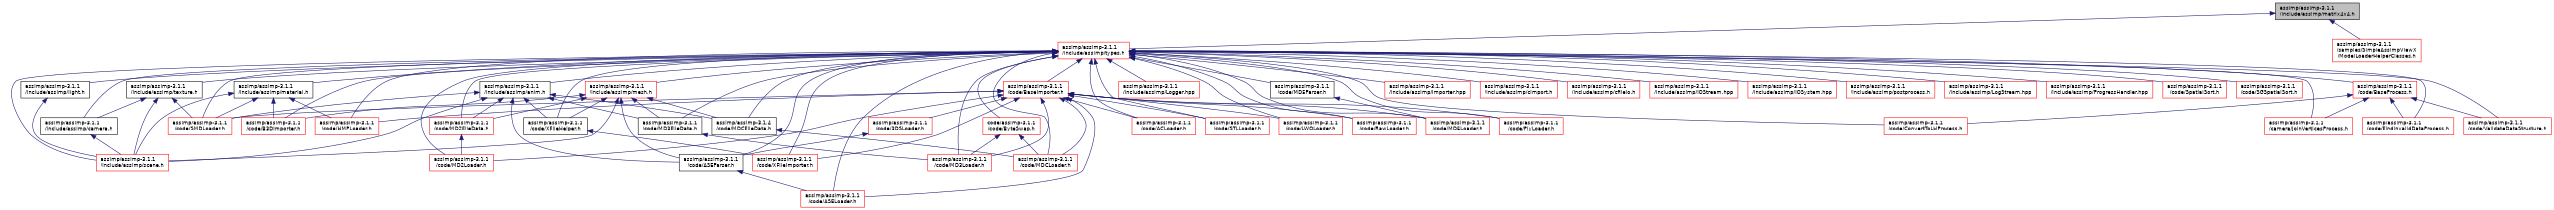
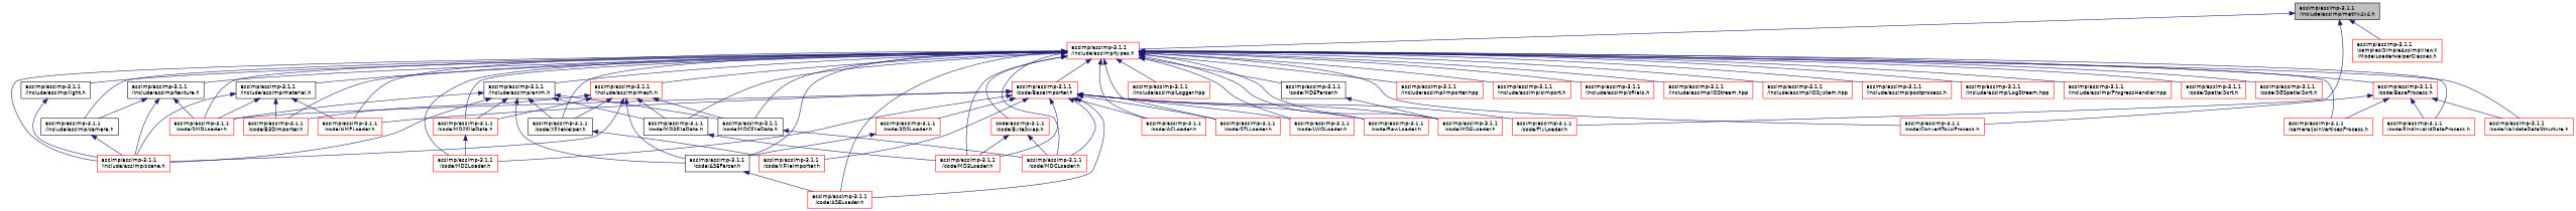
  digraph {
    node [color=red fillcolor=white fontname=Helvetica fontsize=10 shape=record style=filled]
    edge [color=midnightblue dir=back fontname=Helvetica fontsize=10 labelfontname=Helvetica labelfontsize=10 style=solid]
    n1 [color=black fillcolor=grey75 fontcolor=black height=0.2 label="assimp/assimp-3.1.1\l/include/assimp/matrix4x4.h" width=0.4]
    n2 [height=0.2 label="assimp/assimp-3.1.1\l/include/assimp/types.h" width=0.4]
    n3 [height=0.2 label="assimp/assimp-3.1.1\l/samples/SimpleAssimpViewX\l/ModelLoaderHelperClasses.h" width=0.4]
    n4 [height=0.2 label="assimp/assimp-3.1.1\l/include/assimp/Logger.hpp" width=0.4]
    n5 [height=0.2 label="assimp/assimp-3.1.1\l/code/SpatialSort.h" width=0.4]
    n6 [height=0.2 label="assimp/assimp-3.1.1\l/code/SGSpatialSort.h" width=0.4]
    n7 [height=0.2 label="assimp/assimp-3.1.1\l/code/BaseImporter.h" width=0.4]
    n8 [color=black height=0.2 label="assimp/assimp-3.1.1\l/code/ASEParser.h" width=0.4]
    n9 [height=0.2 label="assimp/assimp-3.1.1\l/code/ASELoader.h" width=0.4]
    n10 [height=0.2 label="assimp/assimp-3.1.1\l/code/ACLoader.h" width=0.4]
    n11 [height=0.2 label="assimp/assimp-3.1.1\l/code/HMPLoader.h" width=0.4]
    n12 [height=0.2 label="assimp/assimp-3.1.1\l/code/XFileImporter.h" width=0.4]
    n13 [height=0.2 label="assimp/assimp-3.1.1\l/code/MD3Loader.h" width=0.4]
    n14 [height=0.2 label="assimp/assimp-3.1.1\l/code/MD2Loader.h" width=0.4]
    n15 [height=0.2 label="assimp/assimp-3.1.1\l/code/PlyLoader.h" width=0.4]
    n16 [height=0.2 label="assimp/assimp-3.1.1\l/code/SMDLoader.h" width=0.4]
    n17 [height=0.2 label="assimp/assimp-3.1.1\l/code/MDCLoader.h" width=0.4]
    n18 [height=0.2 label="assimp/assimp-3.1.1\l/code/MD5Loader.h" width=0.4]
    n19 [height=0.2 label="assimp/assimp-3.1.1\l/code/STLLoader.h" width=0.4]
    n20 [height=0.2 label="assimp/assimp-3.1.1\l/code/LWOLoader.h" width=0.4]
    n21 [height=0.2 label="assimp/assimp-3.1.1\l/code/RawLoader.h" width=0.4]
    n22 [height=0.2 label="assimp/assimp-3.1.1\l/include/assimp/mesh.h" width=0.4]
    n23 [height=0.2 label="assimp/assimp-3.1.1\l/include/assimp/scene.h" width=0.4]
    n24 [height=0.2 label="assimp/assimp-3.1.1\l/code/B3DImporter.h" width=0.4]
    n25 [height=0.2 label="assimp/assimp-3.1.1\l/code/MD2FileData.h" width=0.4]
    n26 [color=black height=0.2 label="assimp/assimp-3.1.1\l/code/XFileHelper.h" width=0.4]
    n27 [color=black height=0.2 label="assimp/assimp-3.1.1\l/code/MD3FileData.h" width=0.4]
-   n28 [color=black height=0.2 label="assimp/assimp-3.1.4\l/code/MDCFileData.h" width=0.4]
+   n28 [color=black height=0.2 label="assimp/assimp-3.1.1\l/code/MDCFileData.h" width=0.4]
    n29 [color=black height=0.2 label="assimp/assimp-3.1.1\l/include/assimp/anim.h" width=0.4]
    n30 [height=0.2 label="assimp/assimp-3.1.1\l/code/BaseProcess.h" width=0.4]
    n31 [height=0.2 label="assimp/assimp-3.1.1\l/code/ConvertToLHProcess.h" width=0.4]
    n32 [height=0.2 label="assimp/assimp-3.1.1\l/camera/JoinVerticesProcess.h" width=0.4]
    n33 [height=0.2 label="assimp/assimp-3.1.1\l/code/FindInvalidDataProcess.h" width=0.4]
    n34 [height=0.2 label="assimp/assimp-3.1.1\l/code/ValidateDataStructure.h" width=0.4]
    n35 [height=0.2 label="assimp/assimp-3.1.1\l/include/assimp/Importer.hpp" width=0.4]
    n36 [height=0.2 label="assimp/assimp-3.1.1\l/include/assimp/cimport.h" width=0.4]
    n37 [height=0.2 label="assimp/assimp-3.1.1\l/include/assimp/cfileio.h" width=0.4]
    n38 [height=0.2 label="assimp/assimp-3.1.1\l/include/assimp/IOStream.hpp" width=0.4]
    n39 [height=0.2 label="assimp/assimp-3.1.1\l/include/assimp/IOSystem.hpp" width=0.4]
    n40 [color=black height=0.2 label="assimp/assimp-3.1.1\l/include/assimp/texture.h" width=0.4]
    n41 [color=black height=0.2 label="assimp/assimp-3.1.1\l/include/assimp/light.h" width=0.4]
    n42 [color=black height=0.2 label="assimp/assimp-3.1.1\l/include/assimp/camera.h" width=0.4]
    n43 [color=black height=0.2 label="assimp/assimp-3.1.1\l/include/assimp/material.h" width=0.4]
    n44 [height=0.2 label="code/assimp-3.1.1\l/code/ByteSwap.h" width=0.4]
    n45 [height=0.2 label="assimp/assimp-3.1.1\l/include/assimp/postprocess.h" width=0.4]
    n46 [height=0.2 label="assimp/assimp-3.1.1\l/include/assimp/LogStream.hpp" width=0.4]
    n47 [height=0.2 label="assimp/assimp-3.1.1\l/include/assimp/ProgressHandler.hpp" width=0.4]
    n48 [color=black height=0.2 label="assimp/assimp-3.1.1\l/code/MD5Parser.h" width=0.4]
    n49 [height=0.2 label="assimp/assimp-3.1.1\l/code/3DSLoader.h" width=0.4]
    n1 -> n2
    n1 -> n3
    n2 -> n4
    n2 -> n5
    n2 -> n6
    n2 -> n7
    n2 -> n8
    n2 -> n9
    n2 -> n10
    n2 -> n11
-   n2 -> n12
    n2 -> n13
    n2 -> n14
-   n2 -> n15
+   n1 -> n15
    n2 -> n16
    n2 -> n17
    n2 -> n18
    n2 -> n19
    n2 -> n20
    n2 -> n21
    n2 -> n22
    n2 -> n23
    n2 -> n24
    n2 -> n25
    n2 -> n26
    n2 -> n27
    n2 -> n28
    n2 -> n29
    n2 -> n30
    n2 -> n31
    n2 -> n32
    n2 -> n33
    n2 -> n34
    n2 -> n35
    n2 -> n36
    n2 -> n37
    n2 -> n38
    n2 -> n39
    n2 -> n40
    n2 -> n41
    n2 -> n42
    n2 -> n43
    n2 -> n44
    n2 -> n45
    n2 -> n46
    n2 -> n47
    n2 -> n48
    n7 -> n9
    n7 -> n10
    n7 -> n11
    n7 -> n12
    n7 -> n13
    n7 -> n14
    n7 -> n15
    n7 -> n16
    n7 -> n17
    n7 -> n18
    n7 -> n19
    n7 -> n20
    n7 -> n21
    n7 -> n49
    n8 -> n9
    n22 -> n8
    n22 -> n23
    n22 -> n24
    n22 -> n25
    n22 -> n26
    n22 -> n27
    n22 -> n28
    n25 -> n14
    n26 -> n12
    n27 -> n13
    n28 -> n17
    n29 -> n8
    n29 -> n16
    n29 -> n23
    n29 -> n25
    n29 -> n26
    n29 -> n27
    n29 -> n28
    n30 -> n31
    n30 -> n32
    n30 -> n33
    n30 -> n34
    n40 -> n16
    n40 -> n23
    n40 -> n42
    n41 -> n23
    n42 -> n23
    n43 -> n11
    n43 -> n16
    n43 -> n23
    n43 -> n24
    n44 -> n13
    n44 -> n17
    n48 -> n18
    n49 -> n8
  }
